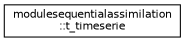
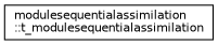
  digraph {
    rankdir=LR
-   n1 [color=black fillcolor=white fontname=Helvetica fontsize=10 height=0.2 label="modulesequentialassimilation\l::t_timeserie" shape=record style=filled width=0.4]
+   n1 [color=black fillcolor=white fontname=Helvetica fontsize=10 height=0.2 label="modulesequentialassimilation\l::t_modulesequentialassimilation" shape=record style=filled width=0.4]
  }
